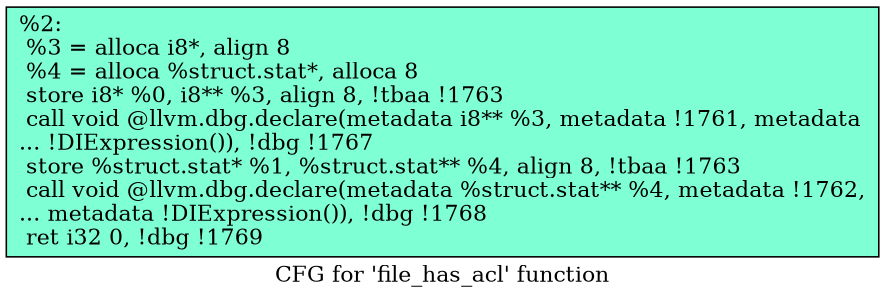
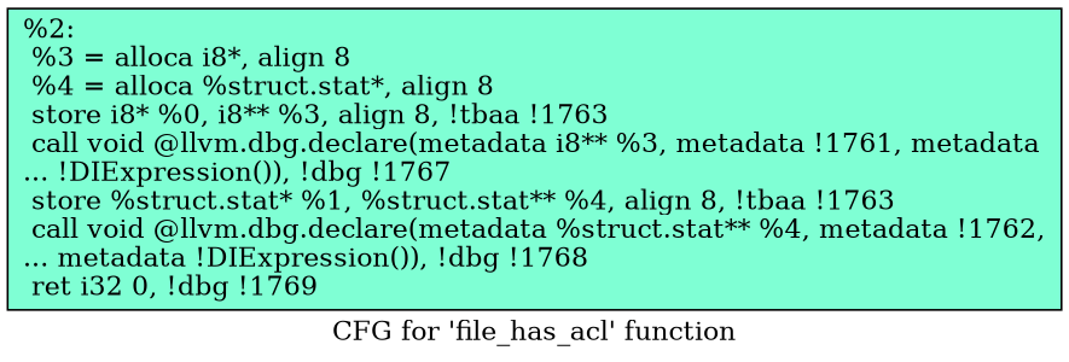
  digraph {
    label="CFG for 'file_has_acl' function"
-   n1 [label="{%2:\l  %3 = alloca i8*, align 8\l  %4 = alloca %struct.stat*, alloca 8\l  store i8* %0, i8** %3, align 8, !tbaa !1763\l  call void @llvm.dbg.declare(metadata i8** %3, metadata !1761, metadata\l... !DIExpression()), !dbg !1767\l  store %struct.stat* %1, %struct.stat** %4, align 8, !tbaa !1763\l  call void @llvm.dbg.declare(metadata %struct.stat** %4, metadata !1762,\l... metadata !DIExpression()), !dbg !1768\l  ret i32 0, !dbg !1769\l}" shape=record style=filled fillcolor=aquamarine]
+   n1 [label="{%2:\l  %3 = alloca i8*, align 8\l  %4 = alloca %struct.stat*, align 8\l  store i8* %0, i8** %3, align 8, !tbaa !1763\l  call void @llvm.dbg.declare(metadata i8** %3, metadata !1761, metadata\l... !DIExpression()), !dbg !1767\l  store %struct.stat* %1, %struct.stat** %4, align 8, !tbaa !1763\l  call void @llvm.dbg.declare(metadata %struct.stat** %4, metadata !1762,\l... metadata !DIExpression()), !dbg !1768\l  ret i32 0, !dbg !1769\l}" shape=record style=filled fillcolor=aquamarine]
  }
